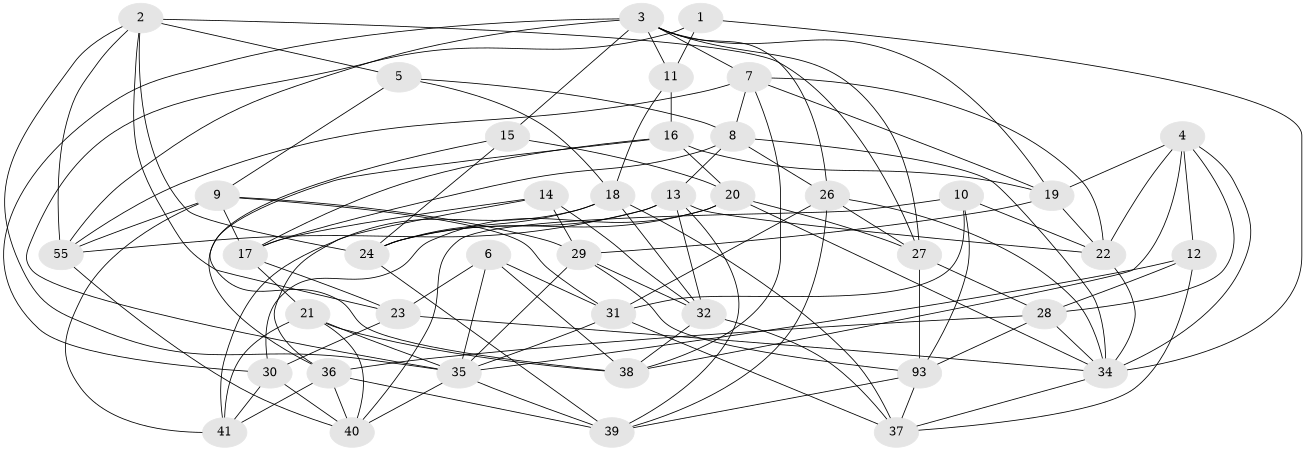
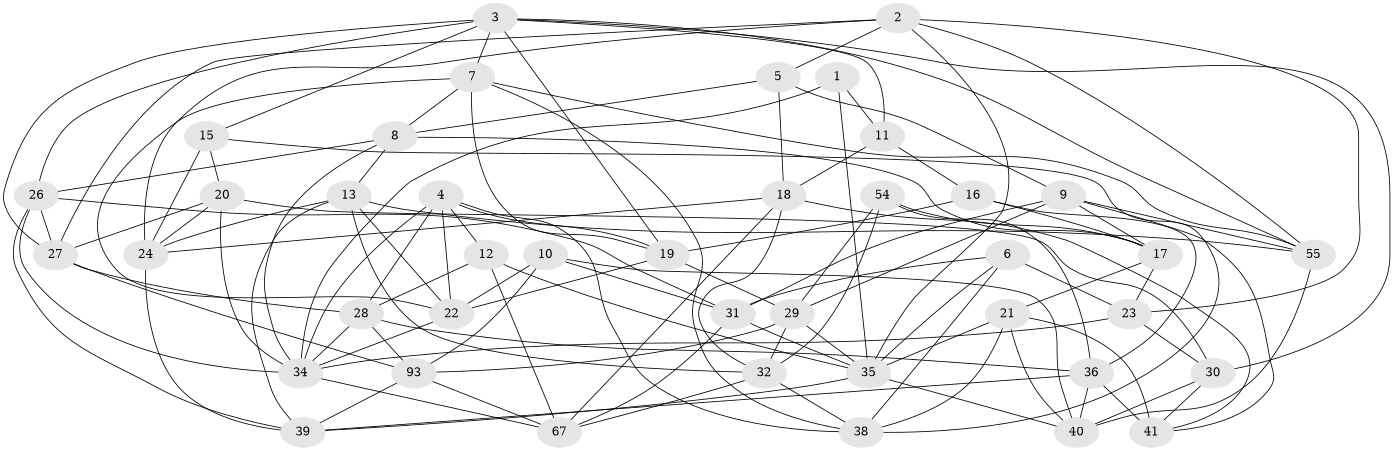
  graph {
    node [color=gray90 style=filled]
    edge [weight=1.0]
    1
    34
    35
    11
    5
    8
    9
    18
-   37
+   37 [label=67]
    40
    39
    2
    23
    24
    n15 [label=55]
    27
    30
    28
    n19 [label=93]
    3
    7
    15
    19
    26
    22
    38
    16
    20
    29
    31
    41
    4
    12
    36
    13
    17
    32
    6
    21
    10
-   14
+   14 [label=54]
    1 -- 34 [weight=2.0]
    1 -- 35 [weight=2.0]
    1 -- 11 [weight=2.0]
    34 -- 37
    35 -- 40
    35 -- 39
    11 -- 18
    11 -- 16 [weight=2.0]
    5 -- 8
    5 -- 9
    5 -- 18
    8 -- 34
    8 -- 26
    8 -- 13
    8 -- 17
    9 -- n15
    9 -- 29
    9 -- 31
    9 -- 41
    9 -- 17
    18 -- 37
    18 -- 24
    18 -- 41
    18 -- 32
    2 -- 35
    2 -- 5
    2 -- 23
    2 -- 24
    2 -- n15
    2 -- 27
    23 -- 34
    23 -- 30 [weight=2.0]
    24 -- 39
    n15 -- 40
    27 -- 28
    27 -- n19
    30 -- 40
    30 -- 41
    28 -- 34
    28 -- n19
    28 -- 36
    n19 -- 37
    n19 -- 39
    3 -- 11
    3 -- n15
    3 -- 27
    3 -- 30
    3 -- 7
    3 -- 15
    3 -- 19
    3 -- 26
    7 -- 8
    7 -- n15
    7 -- 19
    7 -- 22
    7 -- 38
    15 -- 24
    15 -- 38
    15 -- 20
    19 -- 22
    19 -- 29
    26 -- 34
    26 -- 39
    26 -- 27
    26 -- 31
    22 -- 34
    16 -- 19
-   16 -- 20
    16 -- 36
    16 -- 17
    20 -- 34
    20 -- 24
    20 -- 27
    20 -- 30
    29 -- 35
    29 -- n19
    29 -- 32
    31 -- 35
    31 -- 37
    4 -- 34
    4 -- 28
    4 -- 19
    4 -- 22
    4 -- 38
    4 -- 12
    12 -- 35
    12 -- 37
    12 -- 28
    36 -- 40
    36 -- 39
    36 -- 41
    13 -- 39
    13 -- 24
    13 -- n15
    13 -- 22
    13 -- 32
    17 -- 23
    17 -- 21
    32 -- 37
    32 -- 38
    6 -- 35
    6 -- 23
    6 -- 38
    6 -- 31
    21 -- 35
    21 -- 40
    21 -- 38
    21 -- 41 [weight=2.0]
    10 -- 40
    10 -- n19
    10 -- 22
    10 -- 31
    14 -- 29
    14 -- 36
    14 -- 17
    14 -- 32
  }
